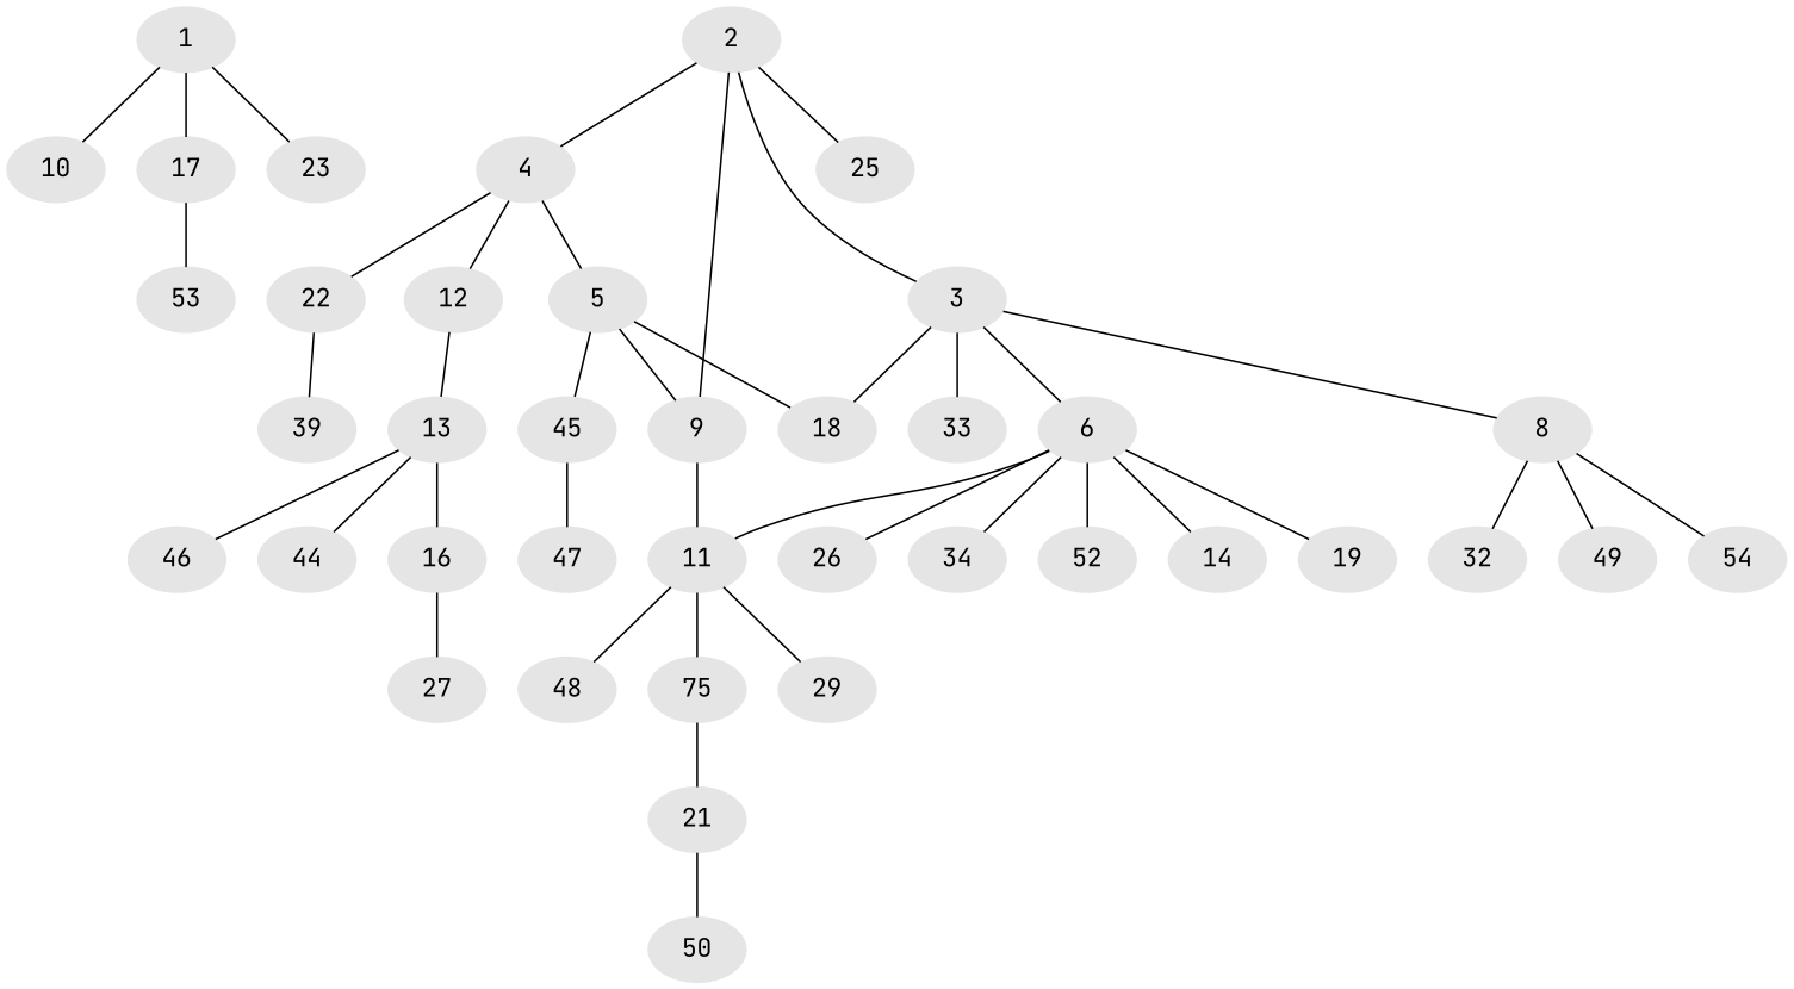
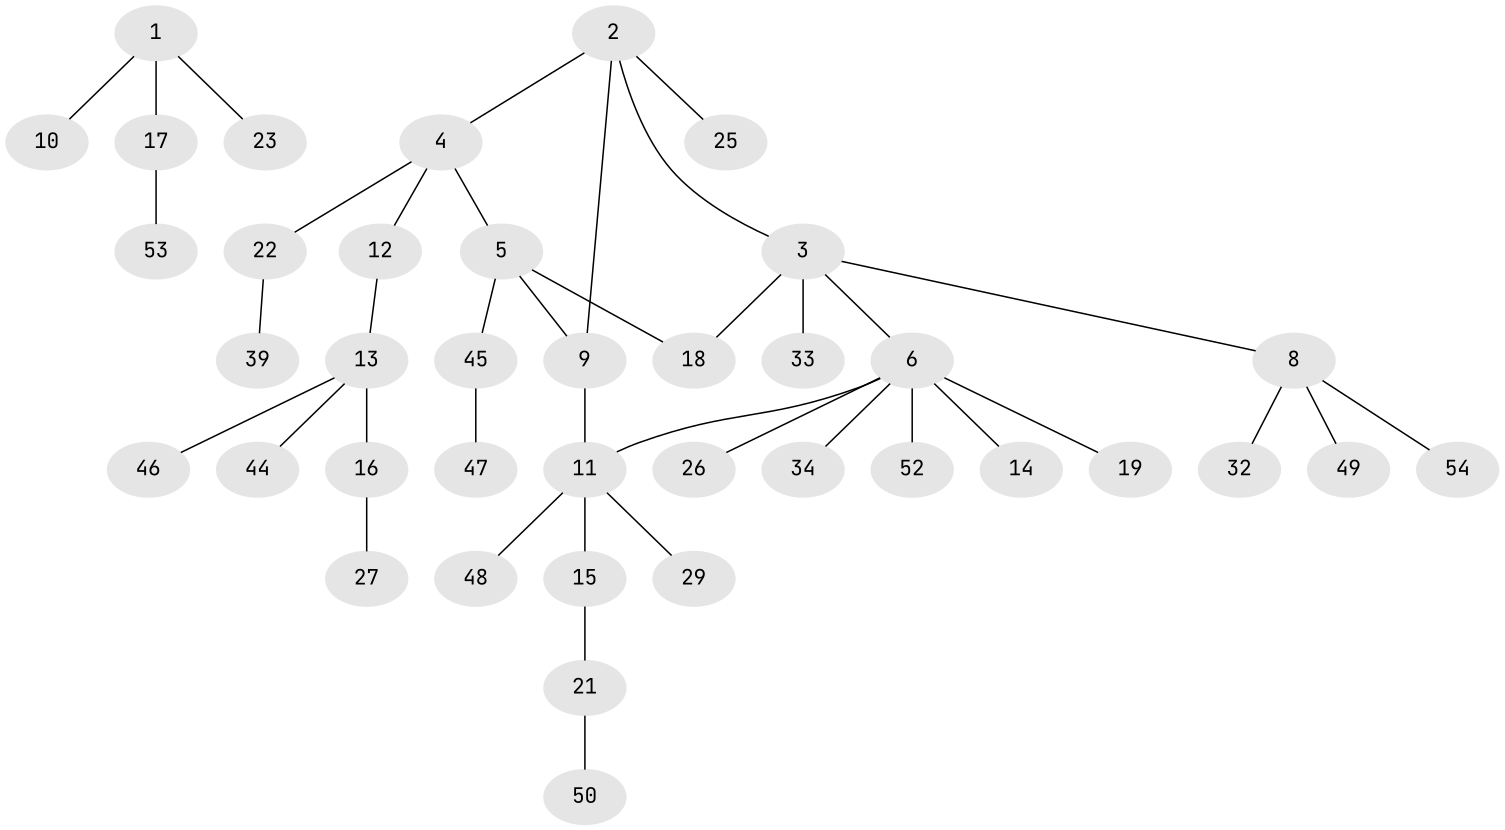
  graph {
    fontname="JetBrains Mono"
    node [color=gray90 fontname="JetBrains Mono" style=filled]
    edge [fontname="JetBrains Mono"]
    1 [super="+7"]
    10 [super="+43"]
    17 [super="+51"]
    23 [super="+38"]
    2 [super="+41"]
    3 [super="+58"]
    4 [super="+30"]
    9 [super="+20"]
    25
    53
    6 [super="+61"]
    8 [super="+24"]
    18 [super="+35"]
    33
    5 [super="+31"]
    12 [super="+28"]
    22 [super="+55"]
    11 [super="+40"]
    14 [super="+42"]
    19
    26
    34 [super="+59"]
    52
    32 [super="+36"]
    49
    54
    45 [super="+57"]
    13 [super="+37"]
    39
    47
-   15 [label=75]
+   15
    29
    48
    21 [super="+60"]
    16
    44
    46 [super="+56"]
    27
    50
    1 -- 10
    1 -- 17
    1 -- 23
    17 -- 53
    2 -- 3
    2 -- 4
    2 -- 9
    2 -- 25
    3 -- 6
    3 -- 8
    3 -- 18
    3 -- 33
    4 -- 5
    4 -- 12
    4 -- 22
    9 -- 11
    6 -- 11
    6 -- 14
    6 -- 19
    6 -- 26
    6 -- 34
    6 -- 52
    8 -- 32
    8 -- 49
    8 -- 54
    5 -- 9
    5 -- 18
    5 -- 45
    12 -- 13
    22 -- 39
    11 -- 15
    11 -- 29
    11 -- 48
    45 -- 47
    13 -- 16
    13 -- 44
    13 -- 46
    15 -- 21
    21 -- 50
    16 -- 27
  }
